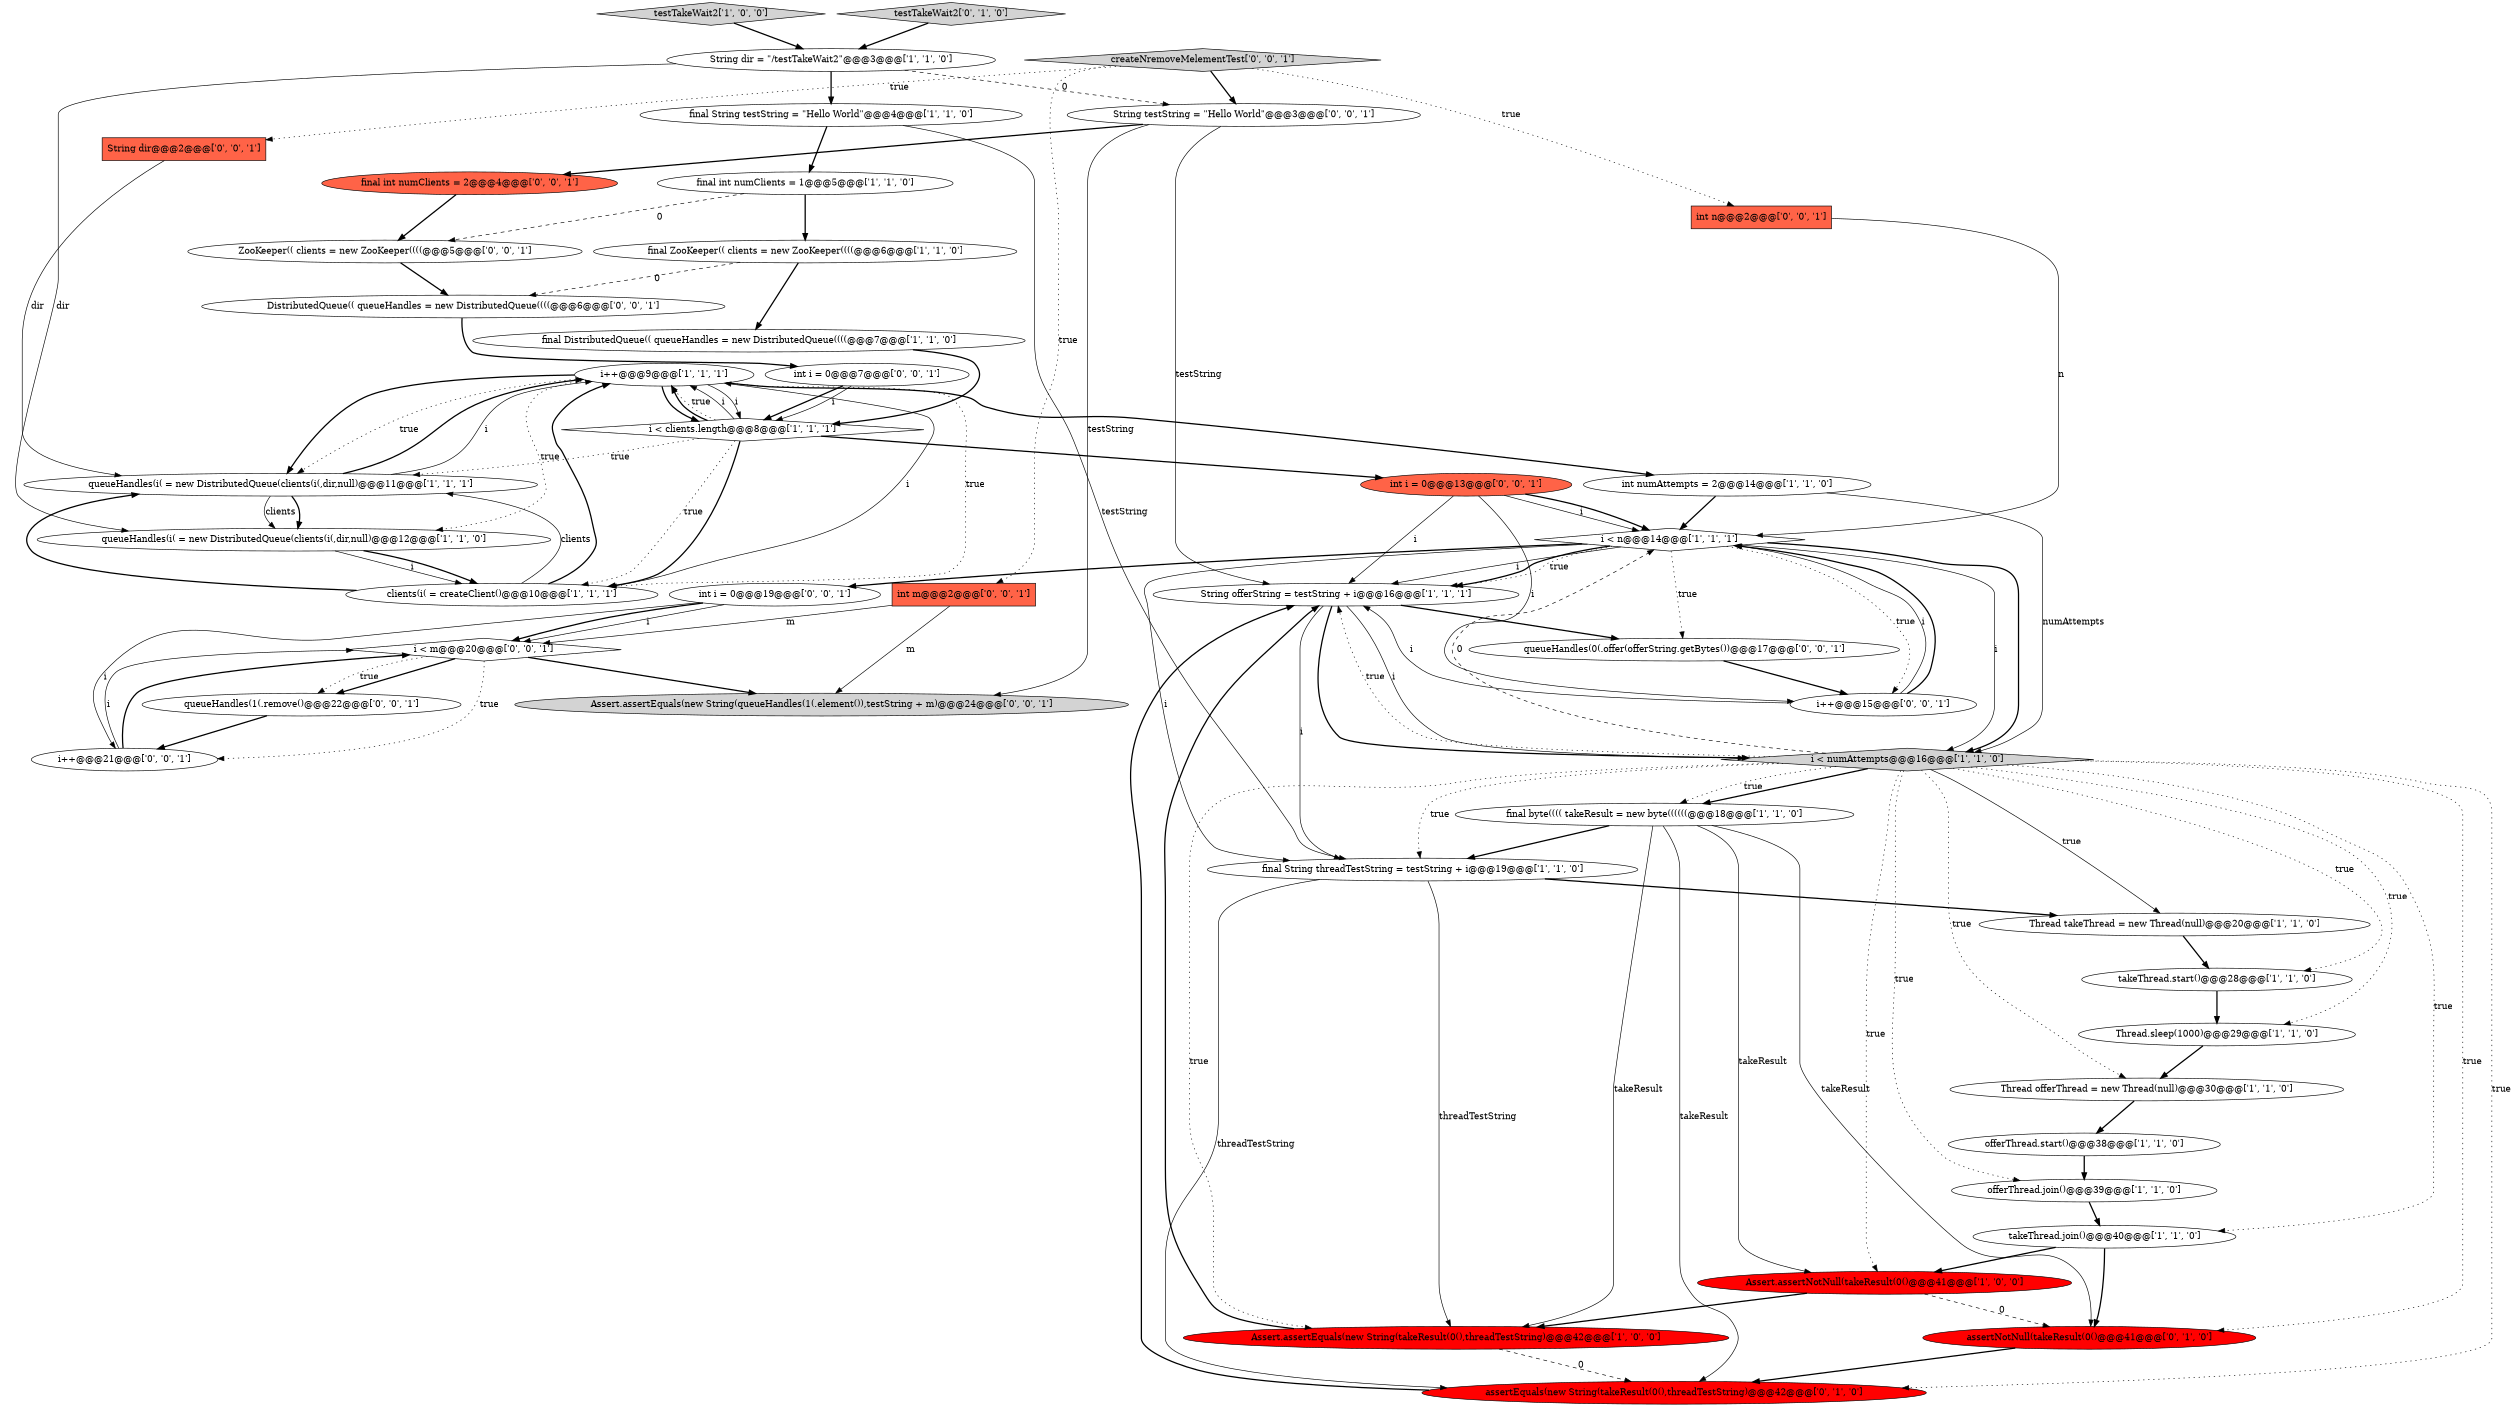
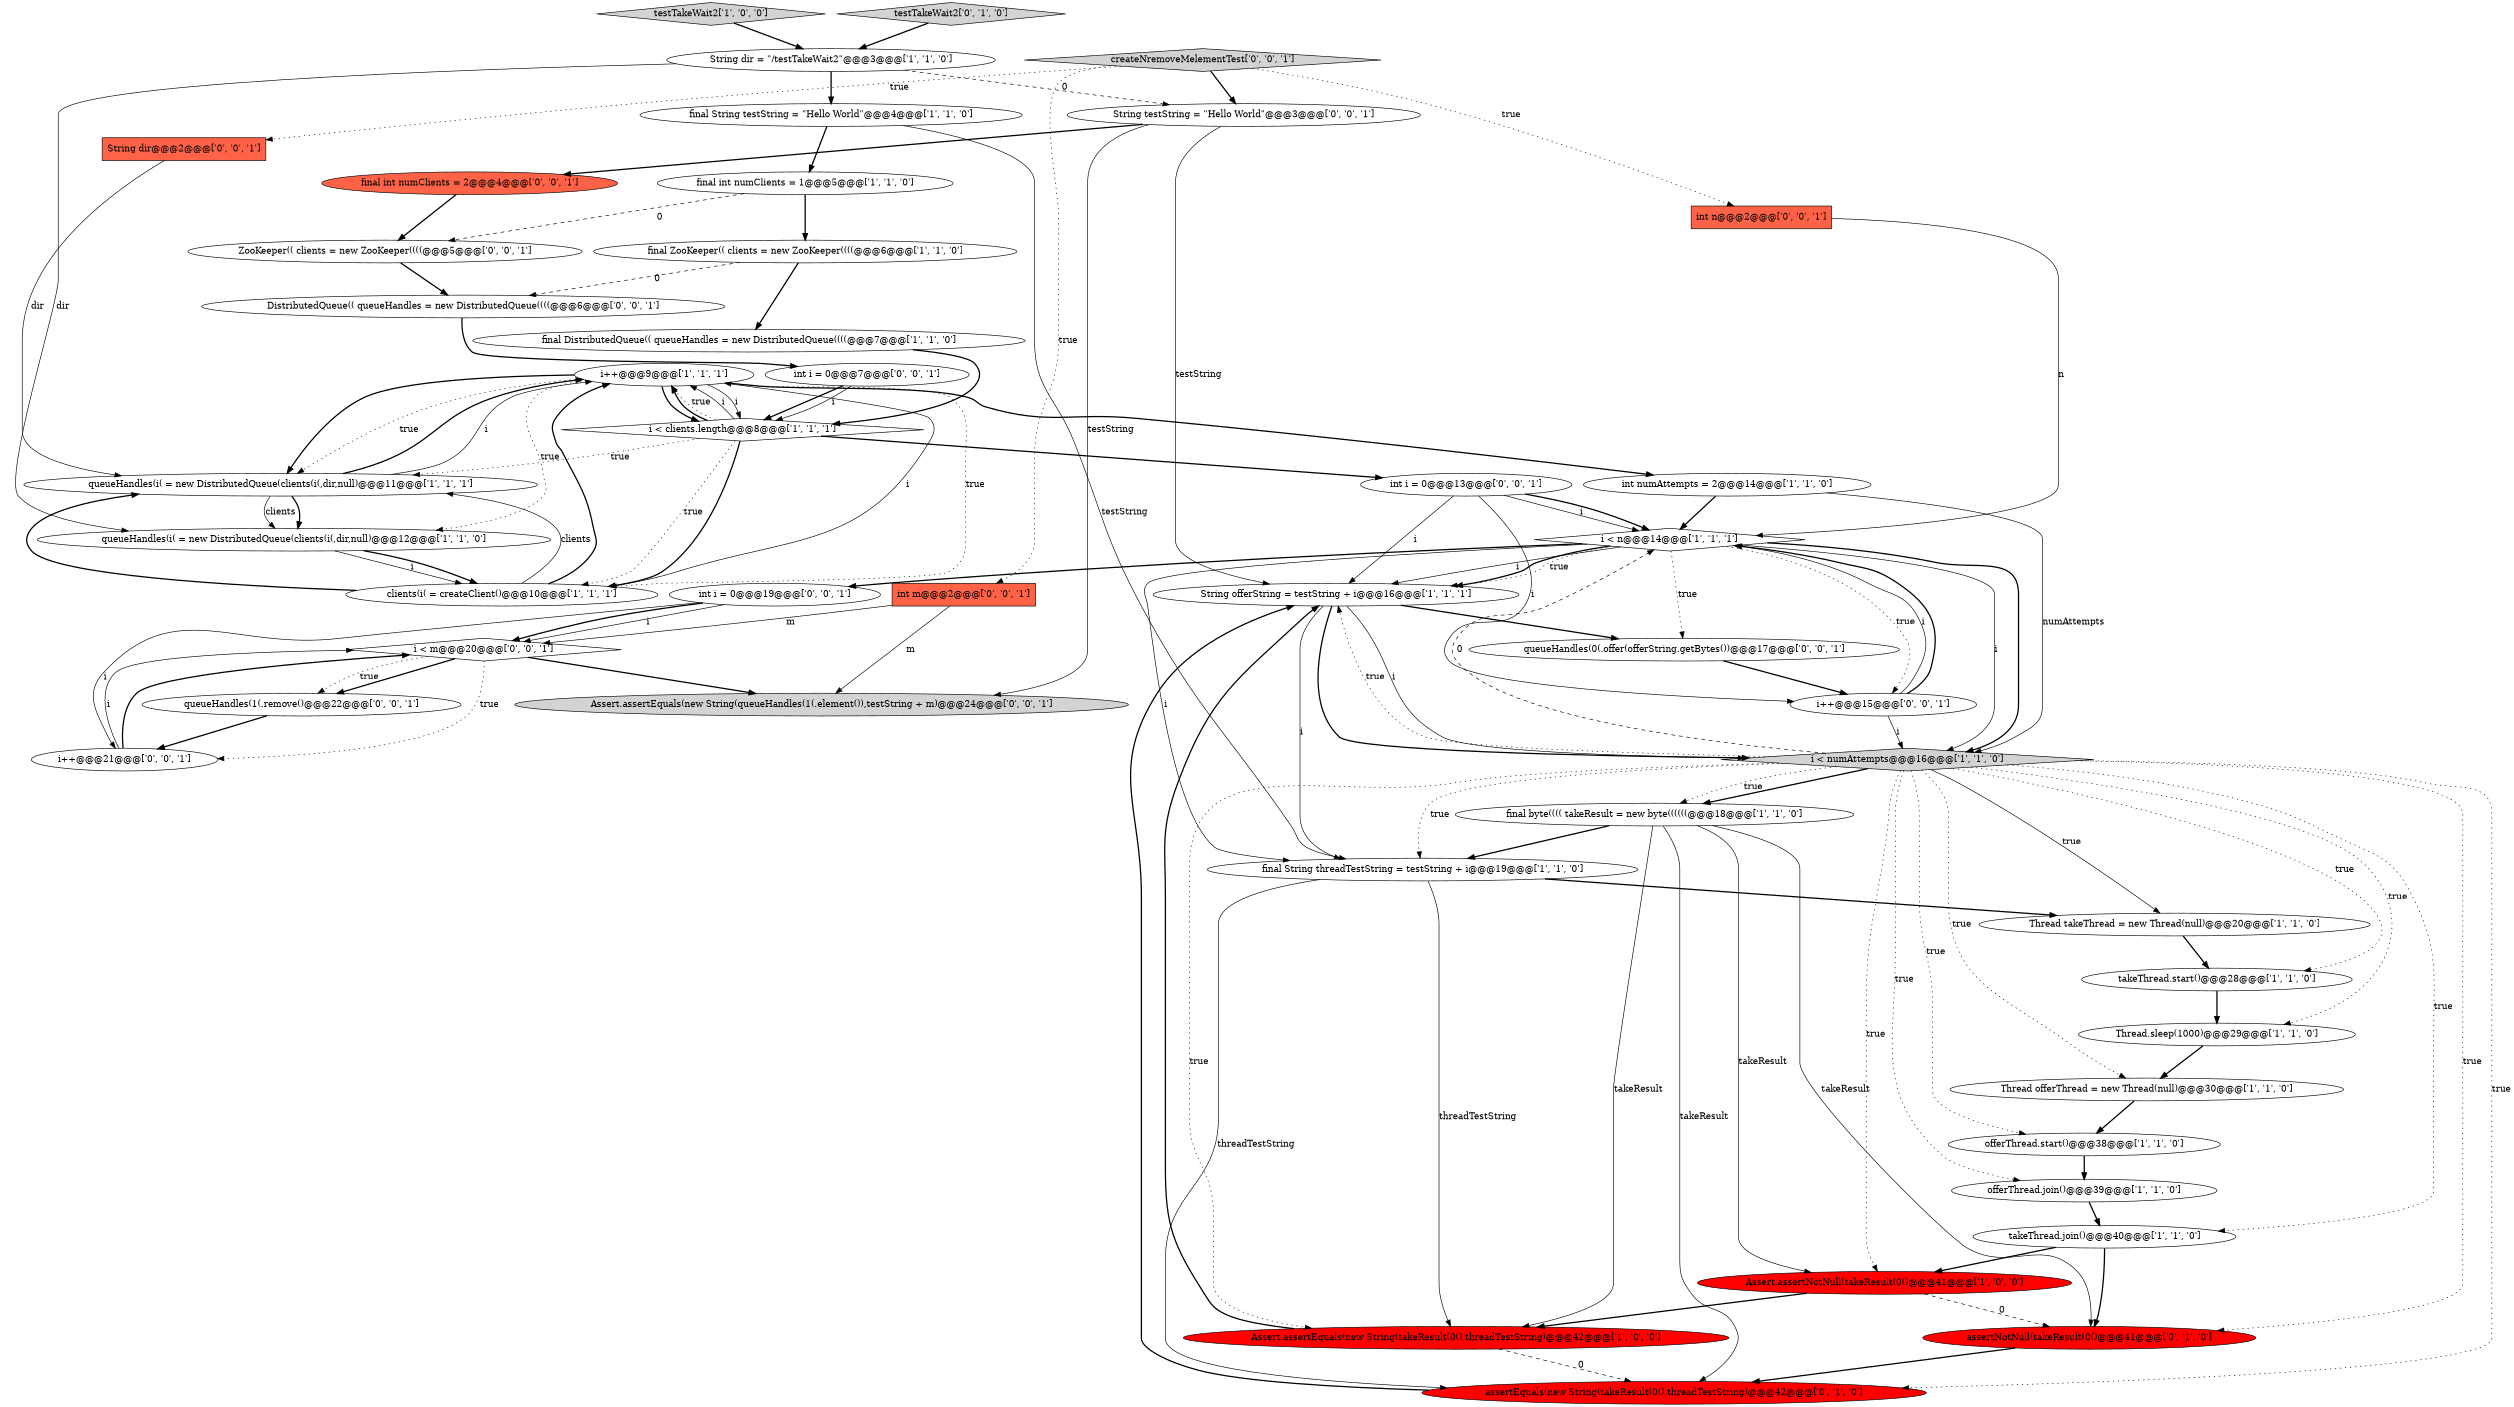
  digraph {
    node [fillcolor=white shape=ellipse style=filled]
    edge [style=bold]
    n1 [fillcolor=lightgray label="Assert.assertEquals(new String(queueHandles(1(.element()),testString + m)@@@24@@@['0', '0', '1']"]
    n2 [label="Thread takeThread = new Thread(null)@@@20@@@['1', '1', '0']"]
    n3 [label="takeThread.start()@@@28@@@['1', '1', '0']"]
    n4 [label="Thread.sleep(1000)@@@29@@@['1', '1', '0']"]
    n5 [label="queueHandles(i( = new DistributedQueue(clients(i(,dir,null)@@@11@@@['1', '1', '1']"]
    n6 [label="i++@@@9@@@['1', '1', '1']"]
    n7 [label="queueHandles(i( = new DistributedQueue(clients(i(,dir,null)@@@12@@@['1', '1', '0']"]
    n8 [label="i < clients.length@@@8@@@['1', '1', '1']" shape=diamond]
    n9 [label="int numAttempts = 2@@@14@@@['1', '1', '0']"]
    n10 [label="clients(i( = createClient()@@@10@@@['1', '1', '1']"]
    n11 [fillcolor=red label="Assert.assertEquals(new String(takeResult(0(),threadTestString)@@@42@@@['1', '0', '0']"]
    n12 [fillcolor=red label="assertEquals(new String(takeResult(0(),threadTestString)@@@42@@@['0', '1', '0']"]
    n13 [label="String offerString = testString + i@@@16@@@['1', '1', '1']"]
    n14 [label="final String threadTestString = testString + i@@@19@@@['1', '1', '0']"]
    n15 [fillcolor=lightgray label="i < numAttempts@@@16@@@['1', '1', '0']" shape=diamond]
    n16 [label="queueHandles(0(.offer(offerString.getBytes())@@@17@@@['0', '0', '1']"]
    n17 [label="i < m@@@20@@@['0', '0', '1']" shape=diamond]
    n18 [label="queueHandles(1(.remove()@@@22@@@['0', '0', '1']"]
    n19 [label="i++@@@21@@@['0', '0', '1']"]
    n20 [label="Thread offerThread = new Thread(null)@@@30@@@['1', '1', '0']"]
    n21 [label="offerThread.start()@@@38@@@['1', '1', '0']"]
    n22 [label="offerThread.join()@@@39@@@['1', '1', '0']"]
    n23 [label="int i = 0@@@7@@@['0', '0', '1']"]
-   n24 [fillcolor=tomato label="int i = 0@@@13@@@['0', '0', '1']"]
+   n24 [label="int i = 0@@@13@@@['0', '0', '1']"]
    n25 [label="takeThread.join()@@@40@@@['1', '1', '0']"]
    n26 [label="final byte(((( takeResult = new byte((((((@@@18@@@['1', '1', '0']"]
    n27 [fillcolor=red label="assertNotNull(takeResult(0()@@@41@@@['0', '1', '0']"]
    n28 [fillcolor=red label="Assert.assertNotNull(takeResult(0()@@@41@@@['1', '0', '0']"]
    n29 [label="i < n@@@14@@@['1', '1', '1']" shape=diamond]
    n30 [label="final ZooKeeper(( clients = new ZooKeeper((((@@@6@@@['1', '1', '0']"]
    n31 [label="final DistributedQueue(( queueHandles = new DistributedQueue((((@@@7@@@['1', '1', '0']"]
    n32 [label="DistributedQueue(( queueHandles = new DistributedQueue((((@@@6@@@['0', '0', '1']"]
    n33 [fillcolor=tomato label="int m@@@2@@@['0', '0', '1']" shape=box]
    n34 [label="int i = 0@@@19@@@['0', '0', '1']"]
    n35 [label="i++@@@15@@@['0', '0', '1']"]
    n36 [label="String testString = \"Hello World\"@@@3@@@['0', '0', '1']"]
    n37 [fillcolor=tomato label="final int numClients = 2@@@4@@@['0', '0', '1']"]
    n38 [label="ZooKeeper(( clients = new ZooKeeper((((@@@5@@@['0', '0', '1']"]
    n39 [fillcolor=tomato label="String dir@@@2@@@['0', '0', '1']" shape=box]
    n40 [label="String dir = \"/testTakeWait2\"@@@3@@@['1', '1', '0']"]
    n41 [label="final String testString = \"Hello World\"@@@4@@@['1', '1', '0']"]
    n42 [label="final int numClients = 1@@@5@@@['1', '1', '0']"]
    n43 [fillcolor=lightgray label="testTakeWait2['1', '0', '0']" shape=diamond]
    n44 [fillcolor=lightgray label="testTakeWait2['0', '1', '0']" shape=diamond]
    n45 [fillcolor=lightgray label="createNremoveMelementTest['0', '0', '1']" shape=diamond]
    n46 [fillcolor=tomato label="int n@@@2@@@['0', '0', '1']" shape=box]
    n2 -> n3
    n3 -> n4
    n4 -> n20
    n5 -> n6 [label=i style=solid]
    n5 -> n6
    n5 -> n7
    n5 -> n7 [label=clients style=solid]
    n6 -> n5
    n6 -> n5 [label=true style=dotted]
    n6 -> n7 [label=true style=dotted]
    n6 -> n8 [label=i style=solid]
    n6 -> n8
    n6 -> n9
    n6 -> n10 [label=true style=dotted]
    n7 -> n10 [label=i style=solid]
    n7 -> n10
    n8 -> n5 [label=true style=dotted]
    n8 -> n6 [label=true style=dotted]
    n8 -> n6
    n8 -> n6 [label=i style=solid]
    n8 -> n10
    n8 -> n10 [label=true style=dotted]
    n8 -> n24
    n9 -> n15 [label=numAttempts style=solid]
    n9 -> n29
    n10 -> n5 [label=clients style=solid]
    n10 -> n5
    n10 -> n6 [label=i style=solid]
    n10 -> n6
    n11 -> n12 [label=0 style=dashed]
    n11 -> n13
    n12 -> n13
    n13 -> n14 [label=i style=solid]
    n13 -> n15 [label=i style=solid]
    n13 -> n15
    n13 -> n16
    n14 -> n2
    n14 -> n11 [label=threadTestString style=solid]
    n14 -> n12 [label=threadTestString style=solid]
    n15 -> n2 [label=true style=solid]
    n15 -> n3 [label=true style=dotted]
    n15 -> n4 [label=true style=dotted]
    n15 -> n11 [label=true style=dotted]
    n15 -> n12 [label=true style=dotted]
    n15 -> n13 [label=true style=dotted]
    n15 -> n14 [label=true style=dotted]
    n15 -> n20 [label=true style=dotted]
+   n15 -> n21 [label=true style=dotted]
    n15 -> n22 [label=true style=dotted]
    n15 -> n25 [label=true style=dotted]
    n15 -> n26
    n15 -> n26 [label=true style=dotted]
    n15 -> n27 [label=true style=dotted]
    n15 -> n28 [label=true style=dotted]
    n15 -> n29 [label=0 style=dashed]
    n16 -> n35
    n17 -> n1
    n17 -> n18
    n17 -> n18 [label=true style=dotted]
    n17 -> n19 [label=true style=dotted]
    n18 -> n19
    n19 -> n17 [label=i style=solid]
    n19 -> n17
    n20 -> n21
    n21 -> n22
    n22 -> n25
    n23 -> n8
    n23 -> n8 [label=i style=solid]
    n24 -> n13 [label=i style=solid]
    n24 -> n29 [label=i style=solid]
    n24 -> n29
    n24 -> n35 [label=i style=solid]
    n25 -> n27
    n25 -> n28
    n26 -> n11 [label=takeResult style=solid]
    n26 -> n12 [label=takeResult style=solid]
    n26 -> n14
    n26 -> n27 [label=takeResult style=solid]
    n26 -> n28 [label=takeResult style=solid]
    n27 -> n12
    n28 -> n11
    n28 -> n27 [label=0 style=dashed]
    n29 -> n13 [label=true style=dotted]
    n29 -> n13 [label=i style=solid]
    n29 -> n13
    n29 -> n14 [label=i style=solid]
    n29 -> n15 [label=i style=solid]
    n29 -> n15
    n29 -> n16 [label=true style=dotted]
    n29 -> n34
    n29 -> n35 [label=true style=dotted]
    n30 -> n31
    n30 -> n32 [label=0 style=dashed]
    n31 -> n8
    n32 -> n23
    n33 -> n1 [label=m style=solid]
    n33 -> n17 [label=m style=solid]
    n34 -> n17 [label=i style=solid]
    n34 -> n17
    n34 -> n19 [label=i style=solid]
-   n35 -> n13 [label=i style=solid]
+   n35 -> n15 [label=i style=solid]
    n35 -> n29 [label=i style=solid]
    n35 -> n29
    n36 -> n1 [label=testString style=solid]
    n36 -> n13 [label=testString style=solid]
    n36 -> n37
    n37 -> n38
    n38 -> n32
    n39 -> n5 [label=dir style=solid]
    n40 -> n7 [label=dir style=solid]
    n40 -> n36 [label=0 style=dashed]
    n40 -> n41
    n41 -> n14 [label=testString style=solid]
    n41 -> n42
    n42 -> n30
    n42 -> n38 [label=0 style=dashed]
    n43 -> n40
    n44 -> n40
    n45 -> n33 [label=true style=dotted]
    n45 -> n36
    n45 -> n39 [label=true style=dotted]
    n45 -> n46 [label=true style=dotted]
    n46 -> n29 [label=n style=solid]
  }
